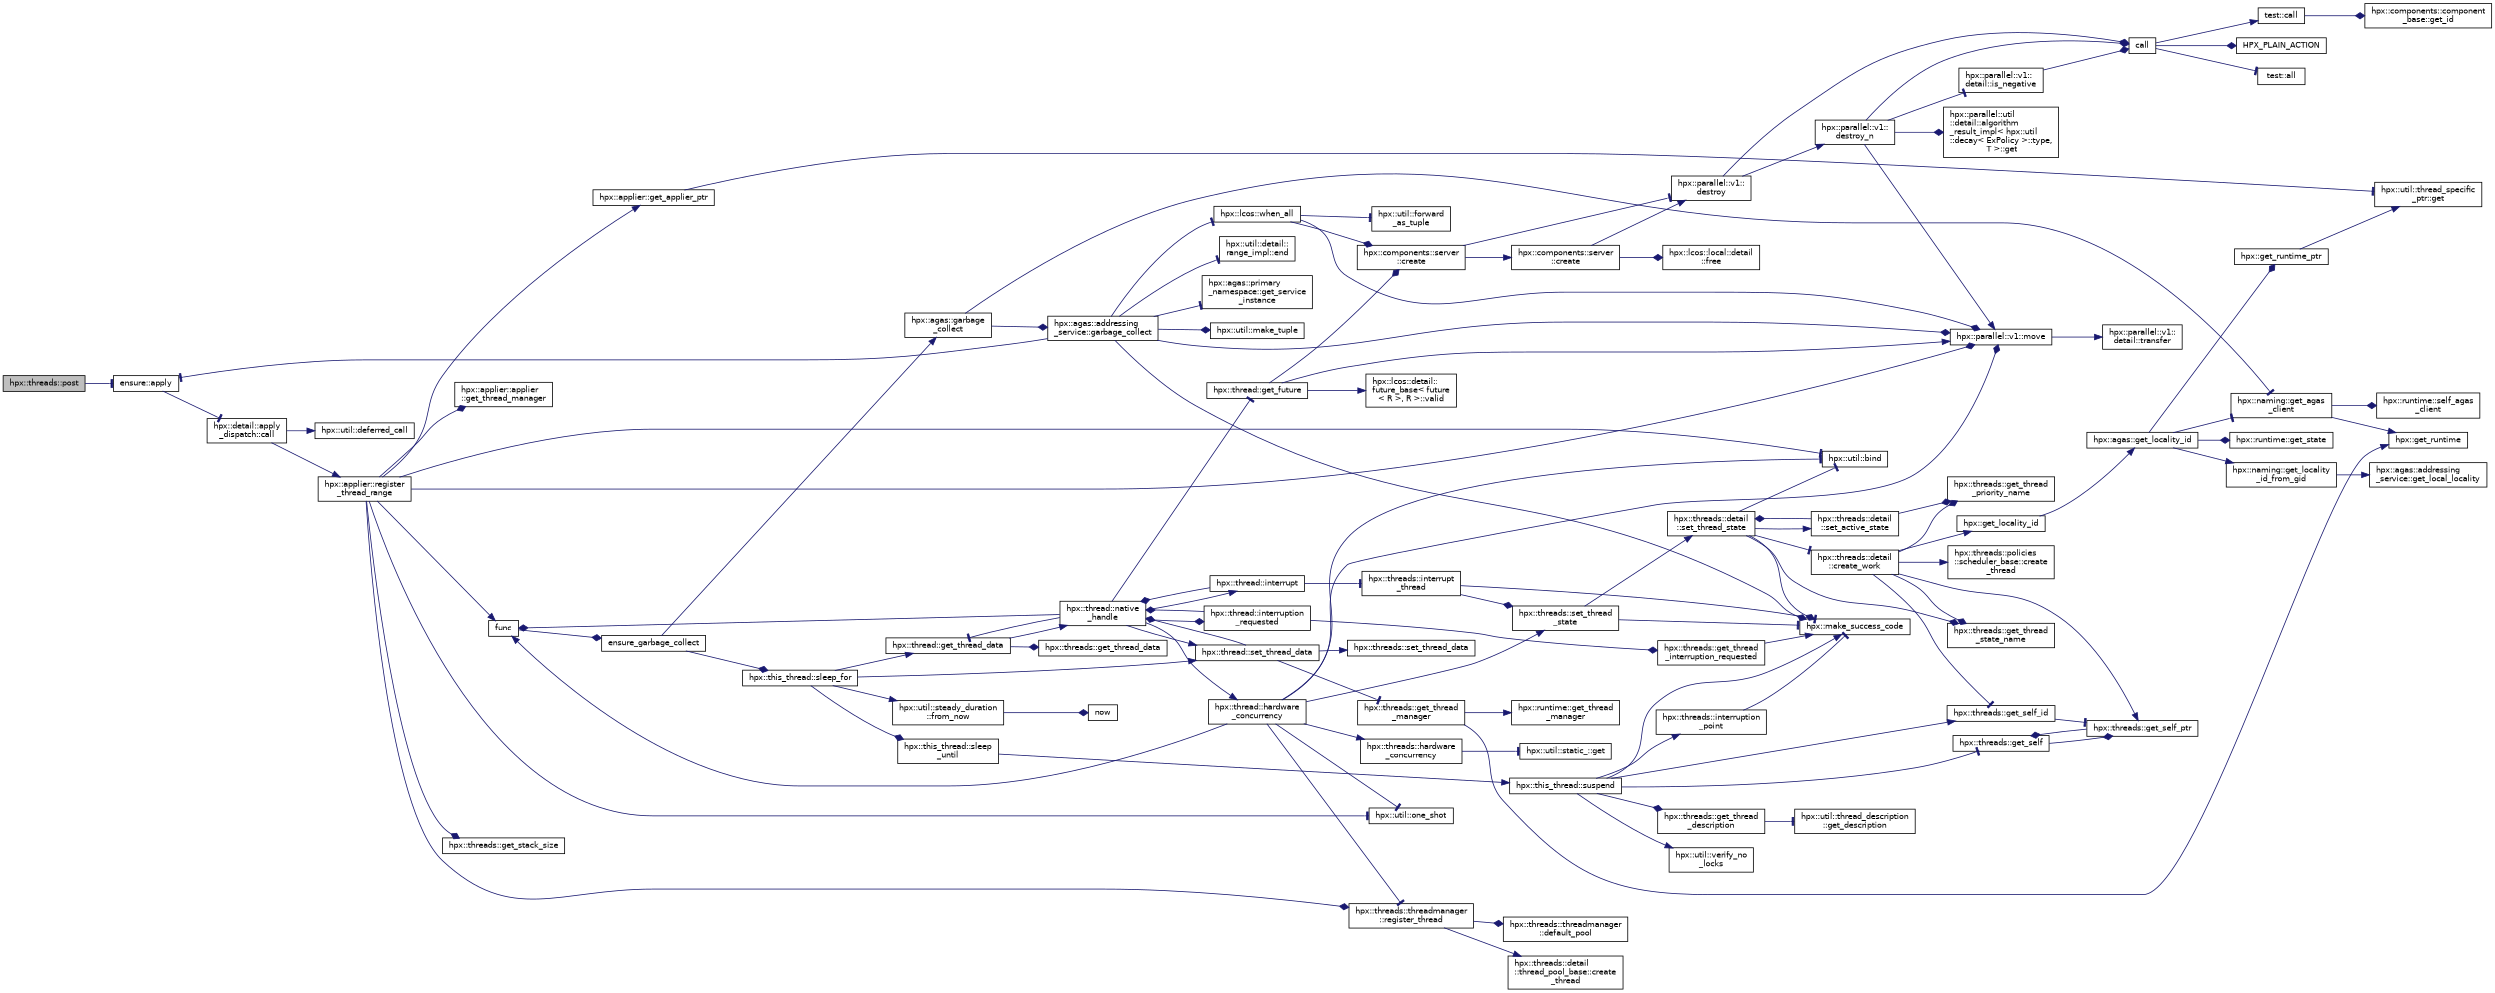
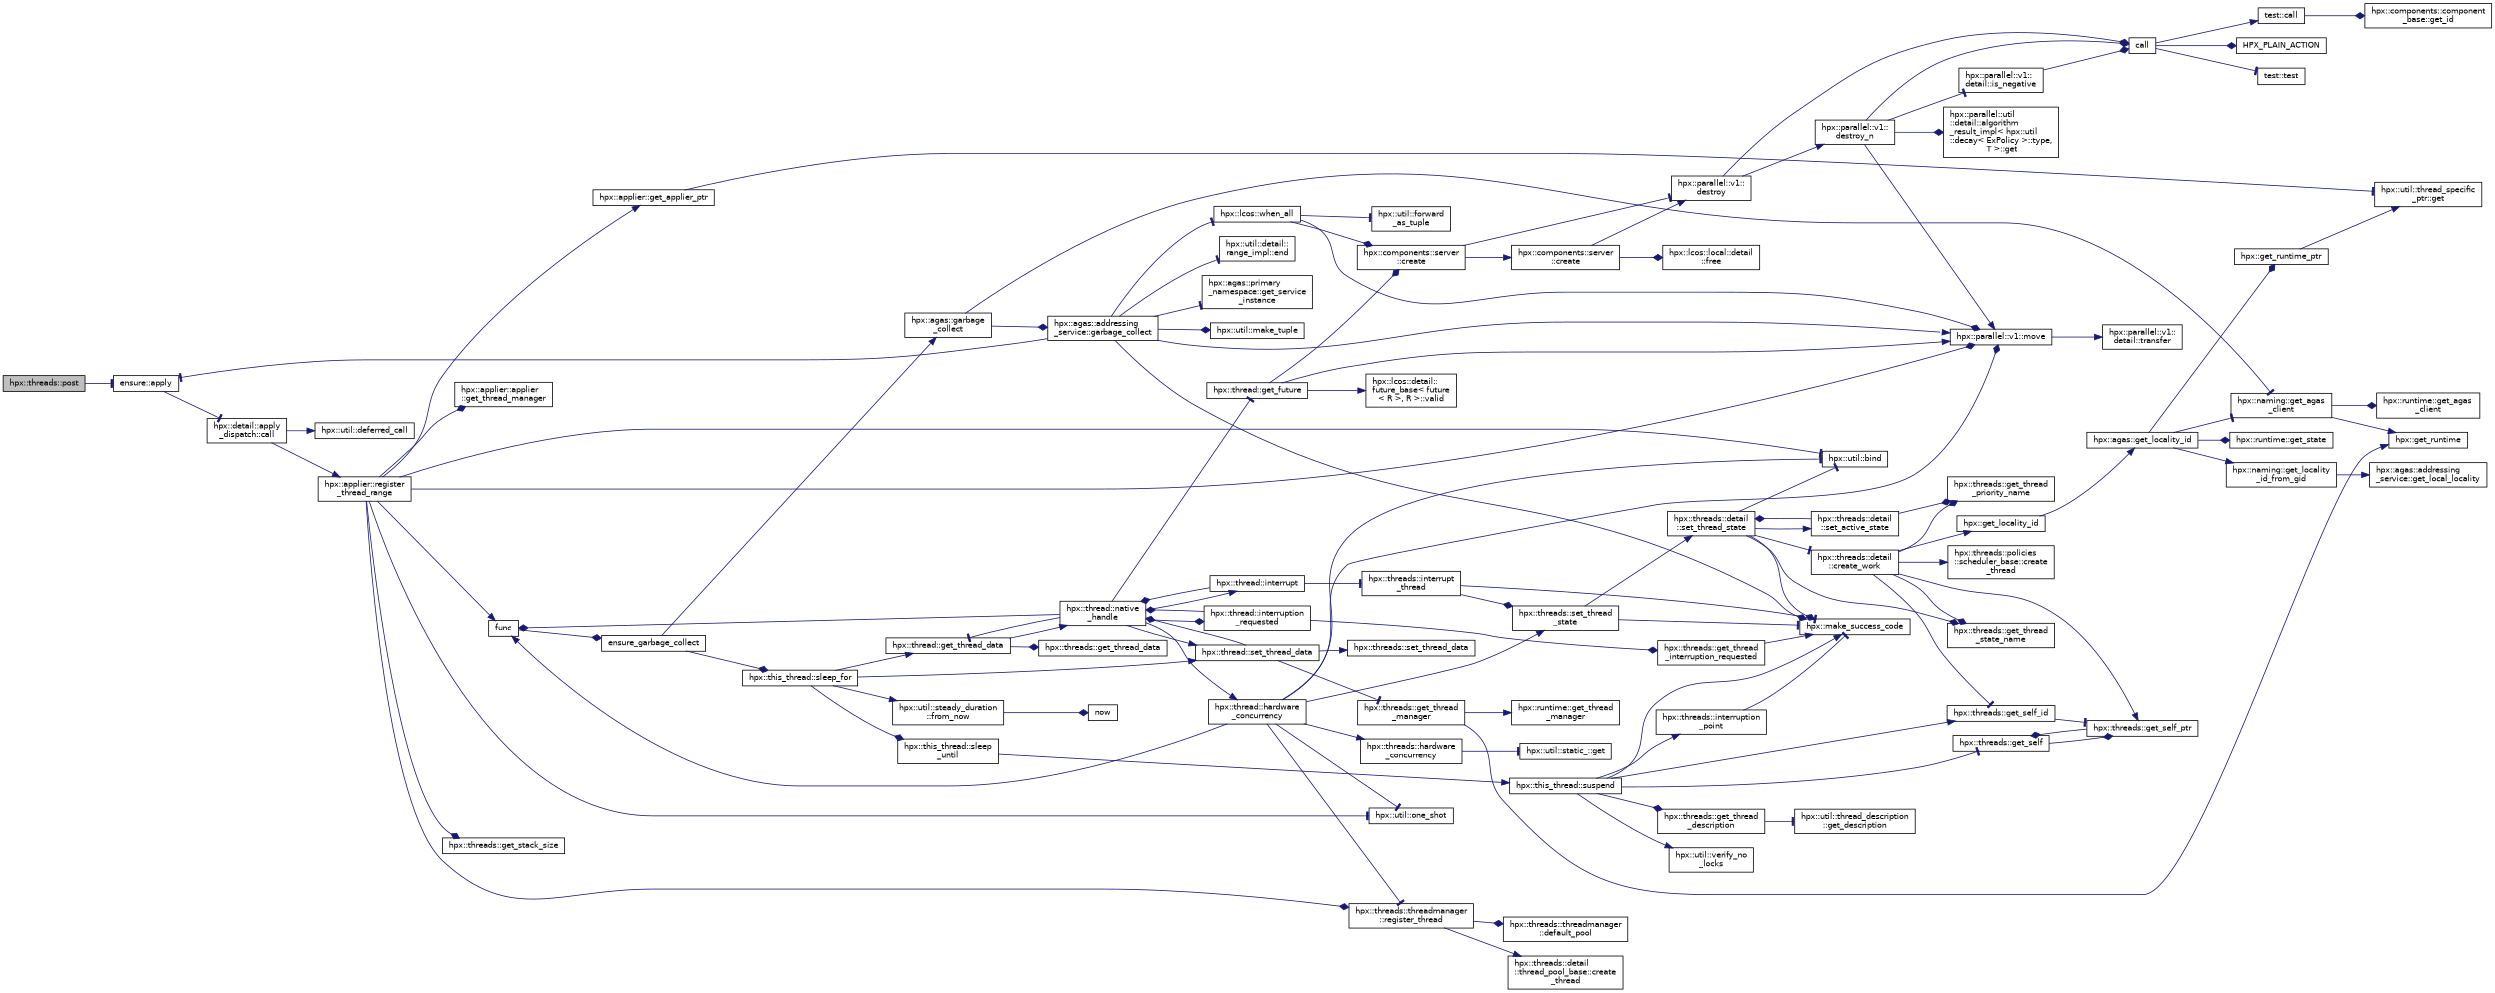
  digraph {
    rankdir=LR
    node [color=black fillcolor=white fontname=Helvetica fontsize=10 shape=record style=filled]
    edge [arrowhead=diamond color=midnightblue fontname=Helvetica fontsize=10 labelfontname=Helvetica labelfontsize=10 style=solid]
    n1 [fillcolor=grey75 fontcolor=black height=0.2 label="hpx::threads::post" width=0.4]
    n2 [height=0.2 label="ensure::apply" width=0.4]
    n3 [height=0.2 label="hpx::detail::apply\l_dispatch::call" width=0.4]
    n4 [height=0.2 label="hpx::applier::register\l_thread_range" width=0.4]
    n5 [height=0.2 label="hpx::util::deferred_call" width=0.4]
    n6 [height=0.2 label="hpx::applier::get_applier_ptr" width=0.4]
    n7 [height=0.2 label=func width=0.4]
    n8 [height=0.2 label="hpx::util::bind" width=0.4]
    n9 [height=0.2 label="hpx::util::one_shot" width=0.4]
    n10 [height=0.2 label="hpx::parallel::v1::move" width=0.4]
    n11 [height=0.2 label="hpx::threads::threadmanager\l::register_thread" width=0.4]
    n12 [height=0.2 label="hpx::threads::get_stack_size" width=0.4]
    n13 [height=0.2 label="hpx::applier::applier\l::get_thread_manager" width=0.4]
    n14 [height=0.2 label="hpx::util::thread_specific\l_ptr::get" width=0.4]
    n15 [height=0.2 label=ensure_garbage_collect width=0.4]
    n16 [height=0.2 label="hpx::parallel::v1::\ldetail::transfer" width=0.4]
    n17 [height=0.2 label="hpx::threads::threadmanager\l::default_pool" width=0.4]
    n18 [height=0.2 label="hpx::threads::detail\l::thread_pool_base::create\l_thread" width=0.4]
    n19 [height=0.2 label="hpx::this_thread::sleep_for" width=0.4]
    n20 [height=0.2 label="hpx::agas::garbage\l_collect" width=0.4]
    n21 [height=0.2 label="hpx::this_thread::sleep\l_until" width=0.4]
    n22 [height=0.2 label="hpx::util::steady_duration\l::from_now" width=0.4]
    n23 [height=0.2 label="hpx::thread::get_thread_data" width=0.4]
    n24 [height=0.2 label="hpx::thread::set_thread_data" width=0.4]
    n25 [height=0.2 label="hpx::naming::get_agas\l_client" width=0.4]
    n26 [height=0.2 label="hpx::agas::addressing\l_service::garbage_collect" width=0.4]
    n27 [height=0.2 label="hpx::this_thread::suspend" width=0.4]
    n28 [height=0.2 label=now width=0.4]
    n29 [height=0.2 label="hpx::threads::get_thread_data" width=0.4]
    n30 [height=0.2 label="hpx::thread::native\l_handle" width=0.4]
    n31 [height=0.2 label="hpx::threads::get_thread\l_manager" width=0.4]
    n32 [height=0.2 label="hpx::threads::set_thread_data" width=0.4]
    n33 [height=0.2 label="hpx::threads::get_self" width=0.4]
    n34 [height=0.2 label="hpx::threads::get_self_id" width=0.4]
    n35 [height=0.2 label="hpx::threads::interruption\l_point" width=0.4]
    n36 [height=0.2 label="hpx::make_success_code" width=0.4]
    n37 [height=0.2 label="hpx::util::verify_no\l_locks" width=0.4]
    n38 [height=0.2 label="hpx::threads::get_thread\l_description" width=0.4]
    n39 [height=0.2 label="hpx::threads::get_self_ptr" width=0.4]
    n40 [height=0.2 label="hpx::util::thread_description\l::get_description" width=0.4]
    n41 [height=0.2 label="hpx::thread::hardware\l_concurrency" width=0.4]
    n42 [height=0.2 label="hpx::thread::interrupt" width=0.4]
    n43 [height=0.2 label="hpx::thread::interruption\l_requested" width=0.4]
    n44 [height=0.2 label="hpx::thread::get_future" width=0.4]
    n45 [height=0.2 label="hpx::threads::hardware\l_concurrency" width=0.4]
    n46 [height=0.2 label="hpx::threads::set_thread\l_state" width=0.4]
    n47 [height=0.2 label="hpx::threads::interrupt\l_thread" width=0.4]
    n48 [height=0.2 label="hpx::threads::get_thread\l_interruption_requested" width=0.4]
    n49 [height=0.2 label="hpx::lcos::detail::\lfuture_base\< future\l\< R \>, R \>::valid" width=0.4]
    n50 [height=0.2 label="hpx::components::server\l::create" width=0.4]
    n51 [height=0.2 label="hpx::util::static_::get" width=0.4]
    n52 [height=0.2 label="hpx::get_runtime" width=0.4]
    n53 [height=0.2 label="hpx::runtime::get_thread\l_manager" width=0.4]
    n54 [height=0.2 label="hpx::threads::detail\l::set_thread_state" width=0.4]
    n55 [height=0.2 label="hpx::threads::get_thread\l_state_name" width=0.4]
    n56 [height=0.2 label="hpx::threads::detail\l::set_active_state" width=0.4]
    n57 [height=0.2 label="hpx::threads::detail\l::create_work" width=0.4]
    n58 [height=0.2 label="hpx::threads::get_thread\l_priority_name" width=0.4]
    n59 [height=0.2 label="hpx::get_locality_id" width=0.4]
    n60 [height=0.2 label="hpx::threads::policies\l::scheduler_base::create\l_thread" width=0.4]
    n61 [height=0.2 label="hpx::agas::get_locality_id" width=0.4]
    n62 [height=0.2 label="hpx::get_runtime_ptr" width=0.4]
    n63 [height=0.2 label="hpx::runtime::get_state" width=0.4]
    n64 [height=0.2 label="hpx::naming::get_locality\l_id_from_gid" width=0.4]
-   n65 [height=0.2 label="hpx::runtime::self_agas\l_client" width=0.4]
+   n65 [height=0.2 label="hpx::runtime::get_agas\l_client" width=0.4]
    n66 [height=0.2 label="hpx::agas::addressing\l_service::get_local_locality" width=0.4]
    n67 [height=0.2 label="hpx::components::server\l::create" width=0.4]
    n68 [height=0.2 label="hpx::parallel::v1::\ldestroy" width=0.4]
    n69 [height=0.2 label="hpx::lcos::local::detail\l::free" width=0.4]
    n70 [height=0.2 label=call width=0.4]
    n71 [height=0.2 label="hpx::parallel::v1::\ldestroy_n" width=0.4]
-   n72 [height=0.2 label="test::all" width=0.4]
+   n72 [height=0.2 label="test::test" width=0.4]
    n73 [height=0.2 label=HPX_PLAIN_ACTION width=0.4]
    n74 [height=0.2 label="test::call" width=0.4]
    n75 [height=0.2 label="hpx::parallel::v1::\ldetail::is_negative" width=0.4]
    n76 [height=0.2 label="hpx::parallel::util\l::detail::algorithm\l_result_impl\< hpx::util\l::decay\< ExPolicy \>::type,\l T \>::get" width=0.4]
    n77 [height=0.2 label="hpx::components::component\l_base::get_id" width=0.4]
    n78 [height=0.2 label="hpx::agas::primary\l_namespace::get_service\l_instance" width=0.4]
    n79 [height=0.2 label="hpx::util::make_tuple" width=0.4]
    n80 [height=0.2 label="hpx::util::detail::\lrange_impl::end" width=0.4]
    n81 [height=0.2 label="hpx::lcos::when_all" width=0.4]
    n82 [height=0.2 label="hpx::util::forward\l_as_tuple" width=0.4]
    n1 -> n2 [arrowhead=tee]
    n2 -> n3 [arrowhead=tee]
    n3 -> n4 [arrowhead=normal]
    n3 -> n5 [arrowhead=normal]
    n4 -> n6 [arrowhead=normal]
    n4 -> n7 [arrowhead=normal]
    n4 -> n8 [arrowhead=tee]
    n4 -> n9 [arrowhead=tee]
    n4 -> n10
    n4 -> n11
    n4 -> n12
    n4 -> n13
    n6 -> n14 [arrowhead=tee]
    n7 -> n15
    n10 -> n16 [arrowhead=normal]
    n11 -> n17
    n11 -> n18 [arrowhead=normal]
    n15 -> n19
    n15 -> n20 [arrowhead=normal]
    n19 -> n21
    n19 -> n22 [arrowhead=normal]
    n19 -> n23 [arrowhead=normal]
    n19 -> n24 [arrowhead=normal]
    n20 -> n25 [arrowhead=tee]
    n20 -> n26
    n21 -> n27 [arrowhead=normal]
    n22 -> n28
    n23 -> n29
    n23 -> n30 [arrowhead=normal]
    n24 -> n30
    n24 -> n31 [arrowhead=tee]
    n24 -> n32 [arrowhead=normal]
    n25 -> n52 [arrowhead=normal]
    n25 -> n65
    n26 -> n2 [arrowhead=tee]
-   n26 -> n10
+   n26 -> n10 [arrowhead=normal]
    n26 -> n36
    n26 -> n78 [arrowhead=tee]
    n26 -> n79
    n26 -> n80 [arrowhead=tee]
    n26 -> n81 [arrowhead=tee]
    n27 -> n33 [arrowhead=tee]
    n27 -> n34 [arrowhead=normal]
    n27 -> n35 [arrowhead=normal]
    n27 -> n36 [arrowhead=normal]
    n27 -> n37 [arrowhead=normal]
    n27 -> n38
    n30 -> n7
    n30 -> n23 [arrowhead=tee]
    n30 -> n24 [arrowhead=normal]
    n30 -> n41 [arrowhead=normal]
    n30 -> n42 [arrowhead=normal]
    n30 -> n43
    n30 -> n44 [arrowhead=tee]
    n31 -> n52 [arrowhead=normal]
    n31 -> n53 [arrowhead=normal]
    n33 -> n39
    n34 -> n39 [arrowhead=tee]
    n35 -> n36 [arrowhead=tee]
    n38 -> n40 [arrowhead=tee]
    n39 -> n33
    n41 -> n7 [arrowhead=normal]
    n41 -> n8 [arrowhead=tee]
    n41 -> n9 [arrowhead=tee]
    n41 -> n10
    n41 -> n11 [arrowhead=tee]
    n41 -> n45 [arrowhead=normal]
    n41 -> n46 [arrowhead=normal]
    n42 -> n30
    n42 -> n47 [arrowhead=tee]
    n43 -> n30
    n43 -> n48
    n44 -> n10 [arrowhead=normal]
    n44 -> n49 [arrowhead=normal]
    n44 -> n50
    n45 -> n51 [arrowhead=tee]
    n46 -> n36 [arrowhead=tee]
    n46 -> n54 [arrowhead=normal]
    n47 -> n36 [arrowhead=tee]
    n47 -> n46
    n48 -> n36 [arrowhead=normal]
    n50 -> n67 [arrowhead=normal]
    n50 -> n68 [arrowhead=tee]
    n54 -> n8 [arrowhead=tee]
    n54 -> n36
    n54 -> n55
    n54 -> n56 [arrowhead=normal]
    n54 -> n57 [arrowhead=tee]
    n56 -> n54
    n56 -> n58
    n57 -> n34 [arrowhead=tee]
    n57 -> n39 [arrowhead=normal]
    n57 -> n55
    n57 -> n58
    n57 -> n59 [arrowhead=normal]
    n57 -> n60 [arrowhead=normal]
    n59 -> n61 [arrowhead=normal]
    n61 -> n25 [arrowhead=tee]
    n61 -> n62
    n61 -> n63
    n61 -> n64 [arrowhead=normal]
    n62 -> n14 [arrowhead=normal]
    n64 -> n66 [arrowhead=normal]
    n67 -> n68 [arrowhead=normal]
    n67 -> n69
    n68 -> n70
    n68 -> n71 [arrowhead=normal]
    n70 -> n72 [arrowhead=tee]
    n70 -> n73
    n70 -> n74 [arrowhead=normal]
    n71 -> n10 [arrowhead=normal]
    n71 -> n70
    n71 -> n75 [arrowhead=tee]
    n71 -> n76
    n74 -> n77
    n75 -> n70
    n81 -> n10
    n81 -> n50
    n81 -> n82 [arrowhead=tee]
  }
